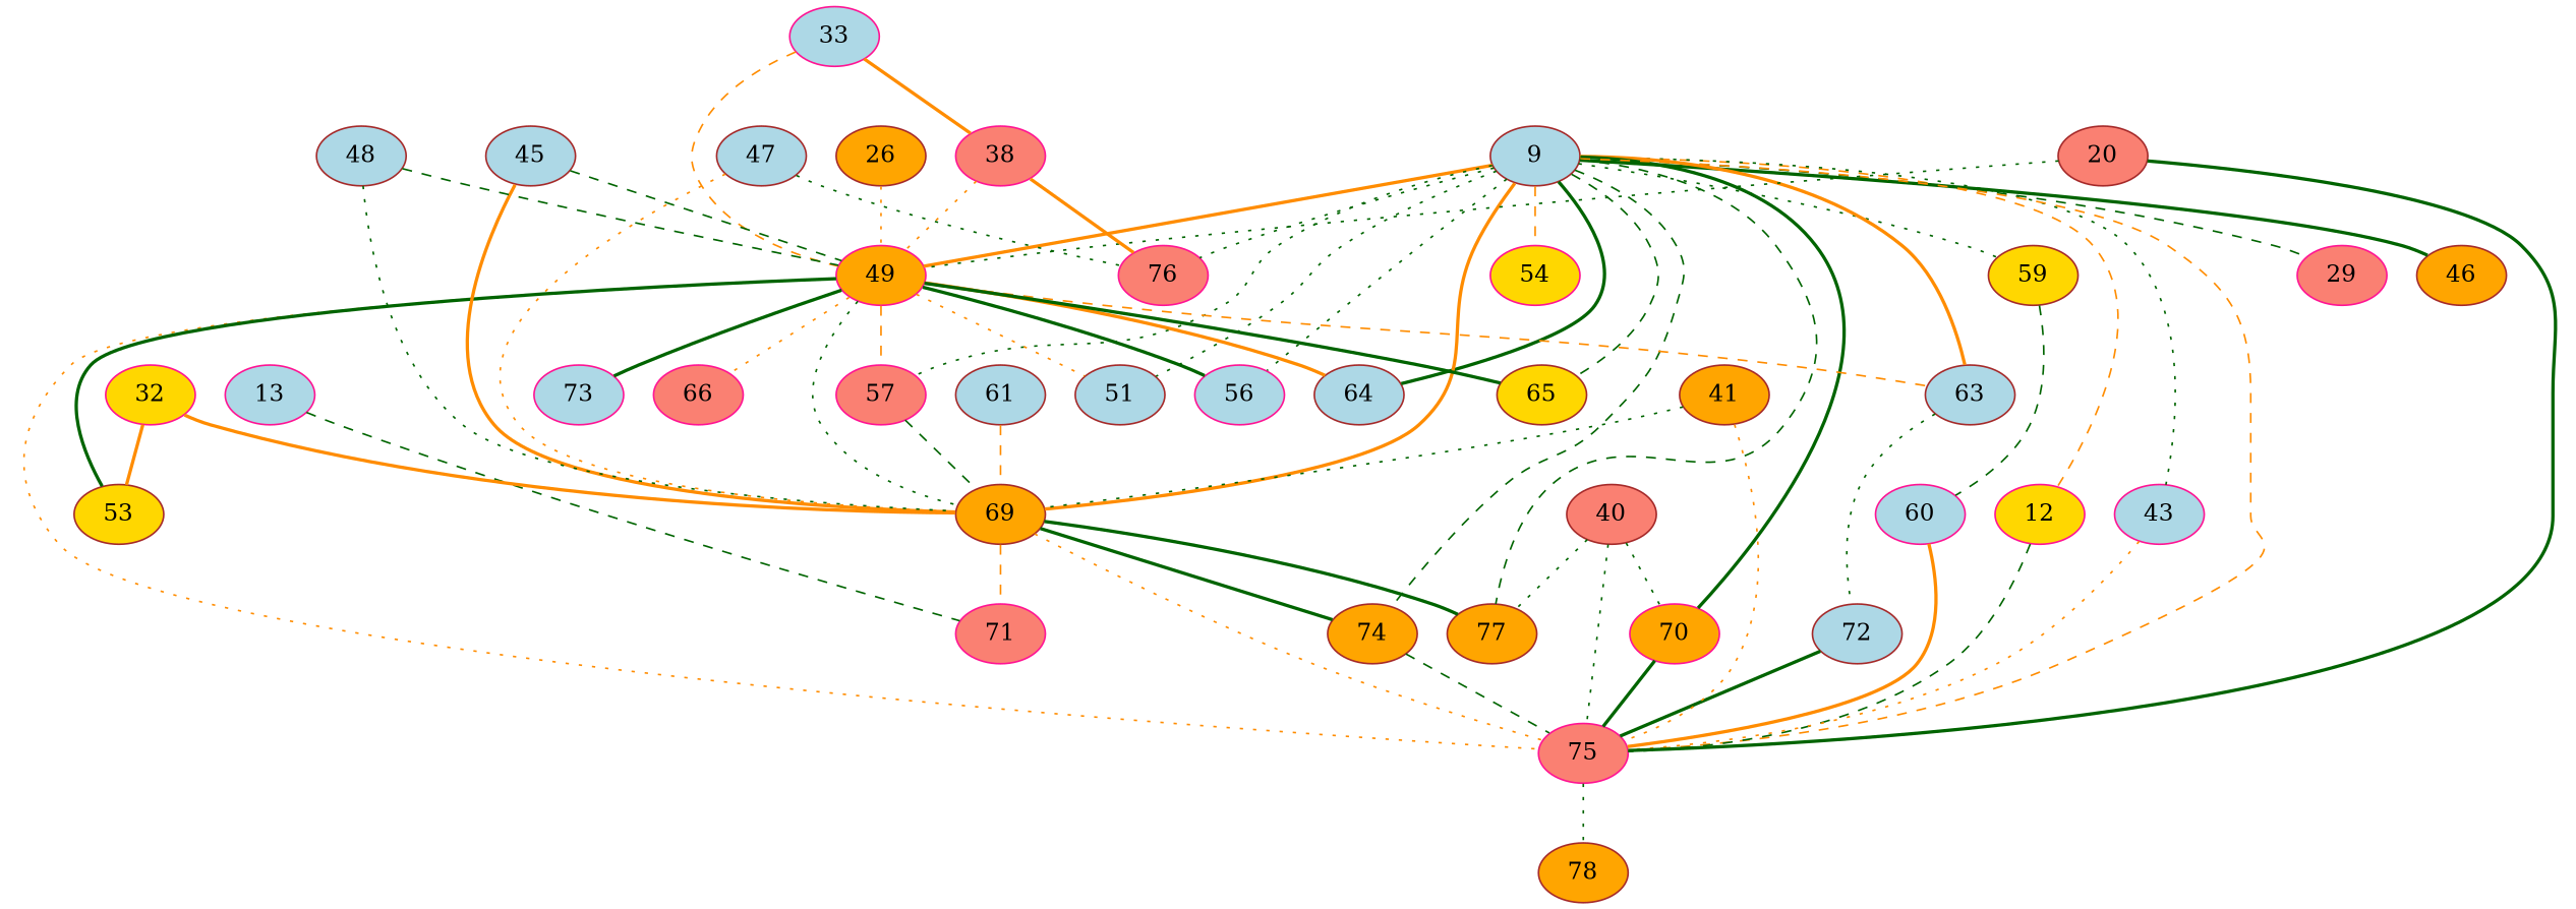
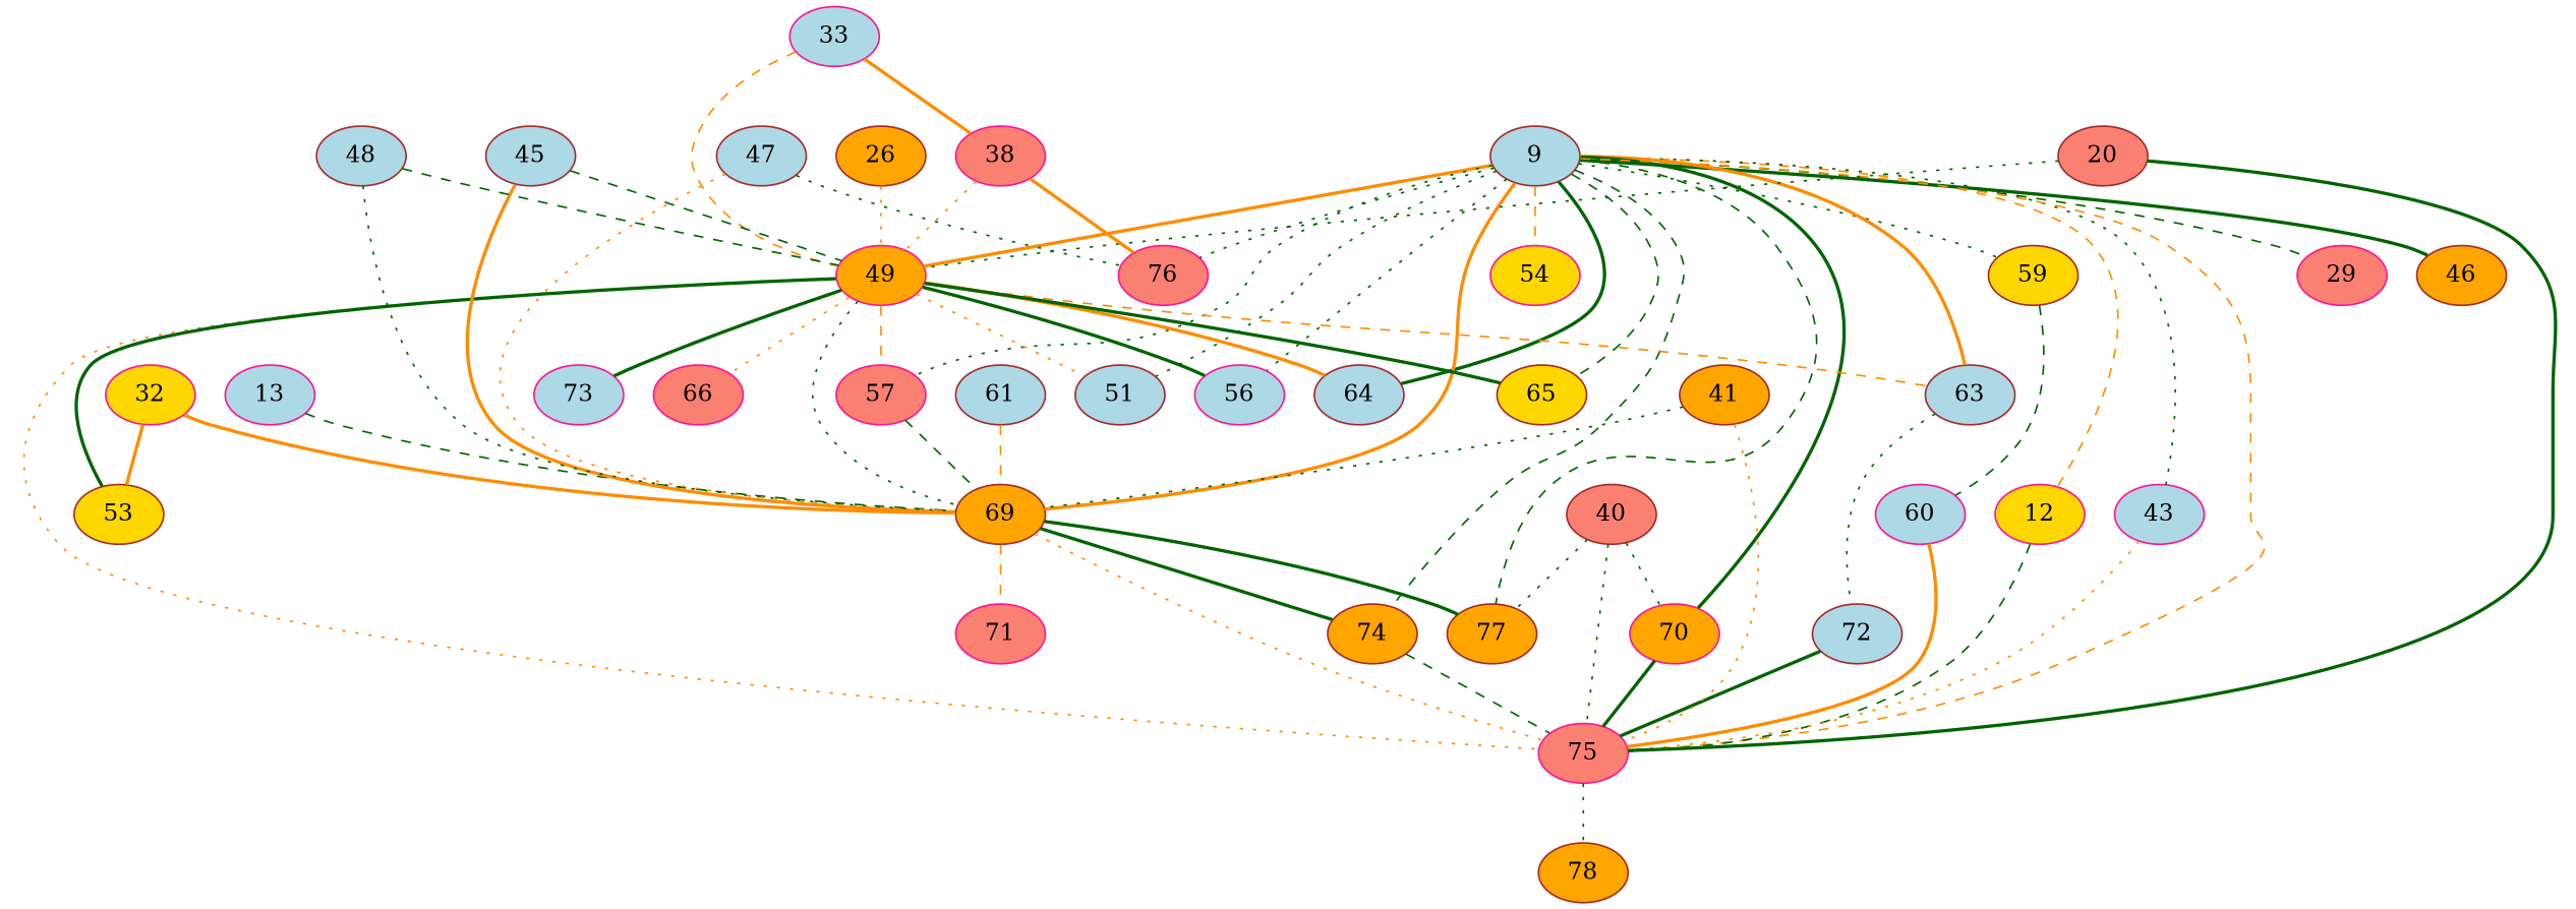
  graph {
    node [color=brown fillcolor=lightblue style=filled]
    edge [color=darkgreen style=dotted]
    9 [super="+8+3"]
    12 [color=deeppink fillcolor=gold]
    29 [color=deeppink fillcolor=salmon]
    43 [color=deeppink]
    46 [fillcolor=orange]
    49 [color=deeppink fillcolor=orange super="+24+10"]
    51
    54 [color=deeppink fillcolor=gold]
    56 [color=deeppink]
    57 [color=deeppink fillcolor=salmon super="+39+35"]
    59 [fillcolor=gold]
    63 [super="+21"]
    64
    65 [fillcolor=gold super="+50+44+22"]
    69 [fillcolor=orange super="+42+5"]
    70 [color=deeppink fillcolor=orange super="+14+68"]
    74 [fillcolor=orange]
    75 [color=deeppink fillcolor=salmon super="+25+67+55+6"]
    76 [color=deeppink fillcolor=salmon super="+15+34"]
    77 [fillcolor=orange super="+62"]
    53 [fillcolor=gold]
    66 [color=deeppink fillcolor=salmon]
    73 [color=deeppink]
    60 [color=deeppink]
    72 [super="+37"]
    71 [color=deeppink fillcolor=salmon super="+30"]
    78 [fillcolor=orange]
    13 [color=deeppink]
    20 [fillcolor=salmon]
    26 [fillcolor=orange]
    32 [color=deeppink fillcolor=gold]
    33 [color=deeppink]
    38 [color=deeppink fillcolor=salmon]
    40 [fillcolor=salmon super="+27"]
    41 [fillcolor=orange]
    45
    47 [super="+19"]
    48 [super="+18"]
    61
    9 -- 12 [color=darkorange style=dashed]
    9 -- 29 [style=dashed weight=2]
    9 -- 43
    9 -- 46 [style=bold weight=2]
    9 -- 49 [color=darkorange style=bold weight=11]
    9 -- 51
    9 -- 54 [color=darkorange style=dashed weight=2]
    9 -- 56
    9 -- 57
    9 -- 59 [weight=2]
    9 -- 63 [color=darkorange style=bold weight=2]
    9 -- 64 [style=bold]
    9 -- 65 [style=dashed weight=2]
    9 -- 69 [color=darkorange style=bold weight=7]
    9 -- 70 [style=bold weight=3]
    9 -- 74 [style=dashed]
    9 -- 75 [color=darkorange style=dashed weight=8]
    9 -- 76 [weight=4]
    9 -- 77 [style=dashed]
    12 -- 75 [style=dashed]
    43 -- 75 [color=darkorange]
    49 -- 51 [color=darkorange]
    49 -- 56 [style=bold]
    49 -- 57 [color=darkorange style=dashed]
    49 -- 63 [color=darkorange style=dashed weight=2]
    49 -- 64 [color=darkorange style=bold]
    49 -- 65 [style=bold weight=4]
    49 -- 69 [weight=7]
    49 -- 75 [color=darkorange weight=8]
    49 -- 53 [style=bold]
    49 -- 66 [color=darkorange]
    49 -- 73 [style=bold weight=2]
    57 -- 69 [style=dashed weight=2]
    59 -- 60 [style=dashed]
    63 -- 72
    69 -- 74 [style=bold]
    69 -- 75 [color=darkorange weight=8]
    69 -- 77 [style=bold weight=2]
    69 -- 71 [color=darkorange style=dashed weight=2]
    70 -- 75 [style=bold]
    74 -- 75 [style=dashed]
    75 -- 78 [weight=2]
    60 -- 75 [color=darkorange style=bold]
    72 -- 75 [style=bold weight=2]
-   13 -- 71 [style=dashed]
+   13 -- 69 [style=dashed]
    20 -- 49
    20 -- 75 [style=bold]
    26 -- 49 [color=darkorange weight=2]
    32 -- 69 [color=darkorange style=bold weight=2]
    32 -- 53 [color=darkorange style=bold]
    33 -- 49 [color=darkorange style=dashed]
    33 -- 38 [color=darkorange style=bold]
    38 -- 49 [color=darkorange]
    38 -- 76 [color=darkorange style=bold]
    40 -- 70
    40 -- 75 [weight=3]
    40 -- 77
    41 -- 69
    41 -- 75 [color=darkorange]
    45 -- 49 [style=dashed]
    45 -- 69 [color=darkorange style=bold]
    47 -- 69 [color=darkorange weight=2]
    47 -- 76
    48 -- 49 [style=dashed]
    48 -- 69 [weight=2]
    61 -- 69 [color=darkorange style=dashed weight=2]
  }
